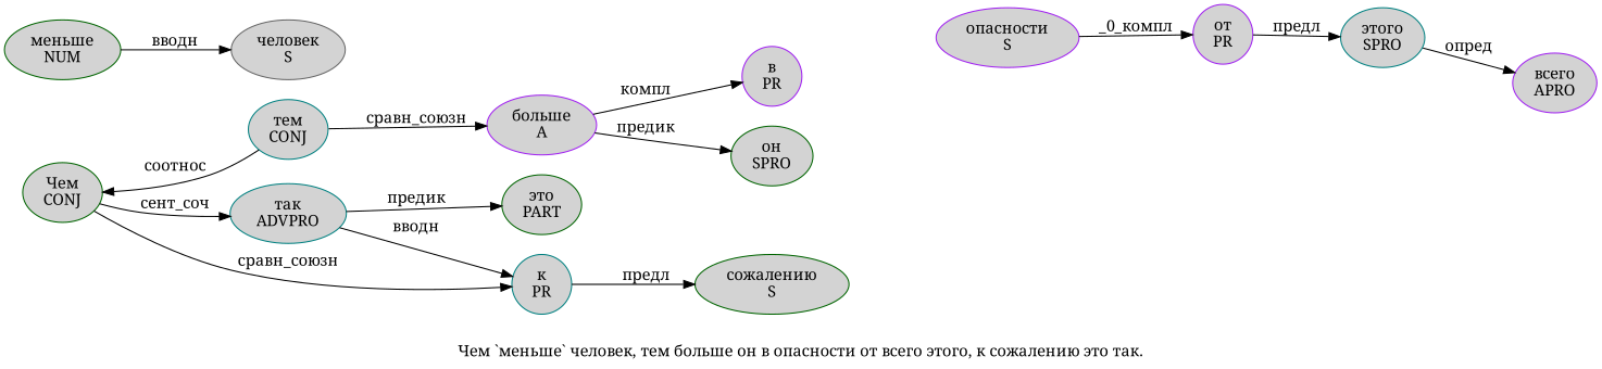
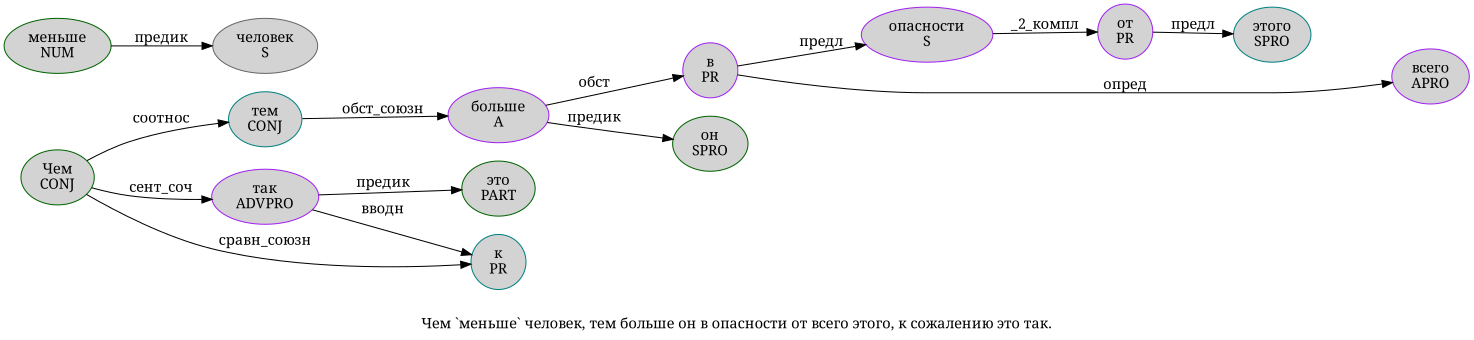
  digraph {
    fontname="Noto Serif"
    label="Чем `меньше` человек, тем больше он в опасности от всего этого, к сожалению это так."
    rankdir=LR
    node [color=darkgreen fillcolor=lightgray fontname="Noto Serif" penwidth=1 shape=ellipse style=filled]
    edge [fontname="Noto Serif"]
    n1 [label="Чем\nCONJ"]
    n2 [color=teal label="тем\nCONJ"]
-   n3 [color=teal label="так\nADVPRO"]
+   n3 [color=purple label="так\nADVPRO"]
    n4 [color=teal label="к\nPR"]
    n5 [label="меньше\nNUM"]
    n6 [color=gray40 label="человек\nS"]
    n7 [color=purple label="больше\nA"]
    n8 [label="это\nPART"]
    n9 [label="он\nSPRO"]
    n10 [color=purple label="в\nPR"]
    n11 [color=purple label="опасности\nS"]
    n12 [color=purple label="от\nPR"]
    n13 [color=teal label="этого\nSPRO"]
    n14 [color=purple label="всего\nAPRO"]
-   n15 [label="сожалению\nS"]
-   n2 -> n1 [label="соотнос"]
+   n1 -> n2 [label="соотнос"]
    n1 -> n3 [label="сент_соч"]
    n1 -> n4 [label="сравн_союзн"]
-   n2 -> n7 [label="сравн_союзн"]
+   n2 -> n7 [label="обст_союзн"]
    n3 -> n4 [label="вводн"]
    n3 -> n8 [label="предик"]
-   n4 -> n15 [label="предл"]
-   n5 -> n6 [label="вводн"]
+   n5 -> n6 [label="предик"]
    n7 -> n9 [label="предик"]
-   n7 -> n10 [label="компл"]
-   n11 -> n12 [label="_0_компл"]
+   n7 -> n10 [label="обст"]
+   n10 -> n11 [label="предл"]
+   n11 -> n12 [label="_2_компл"]
    n12 -> n13 [label="предл"]
-   n13 -> n14 [label="опред"]
+   n10 -> n14 [label="опред"]
  }
